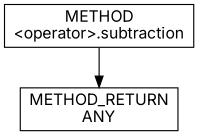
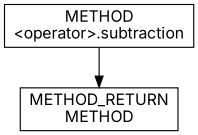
  digraph {
    fontname=Inter
    node [shape=rect fontname=Inter]
    n1 [label=<METHOD<BR/>&lt;operator&gt;.subtraction>]
-   n2 [label=<METHOD_RETURN<BR/>ANY>]
+   n2 [label=<METHOD_RETURN<BR/>METHOD>]
    n1 -> n2 [fontname=Inter]
  }
